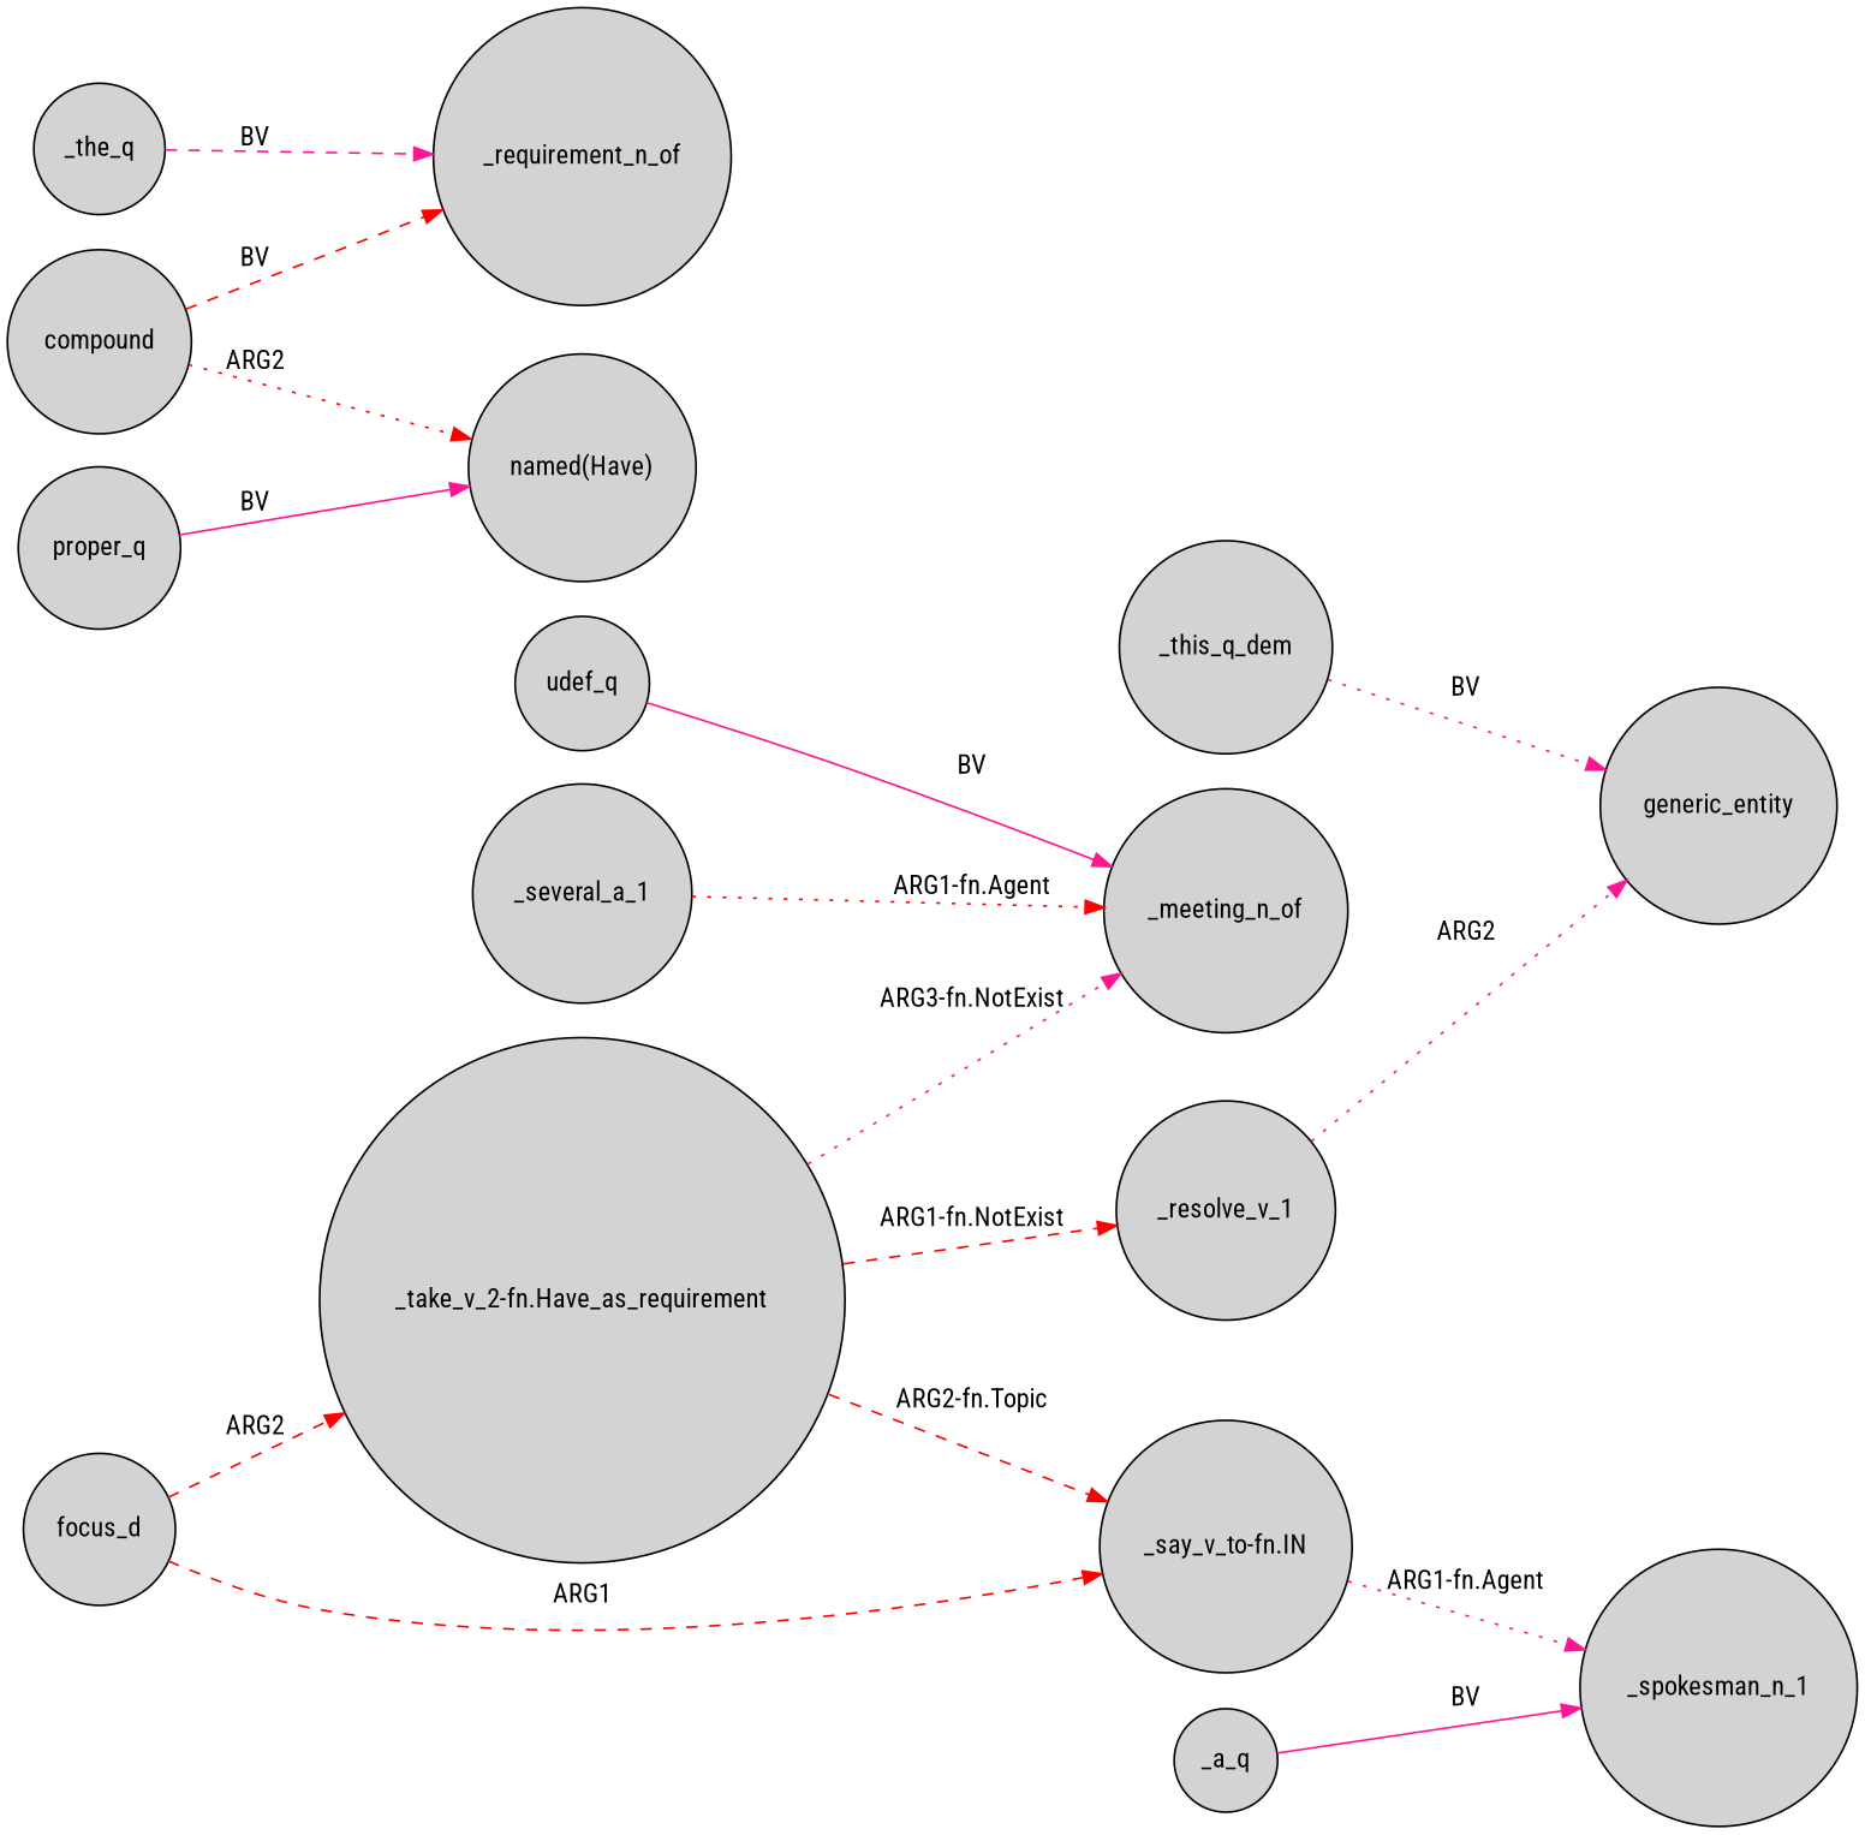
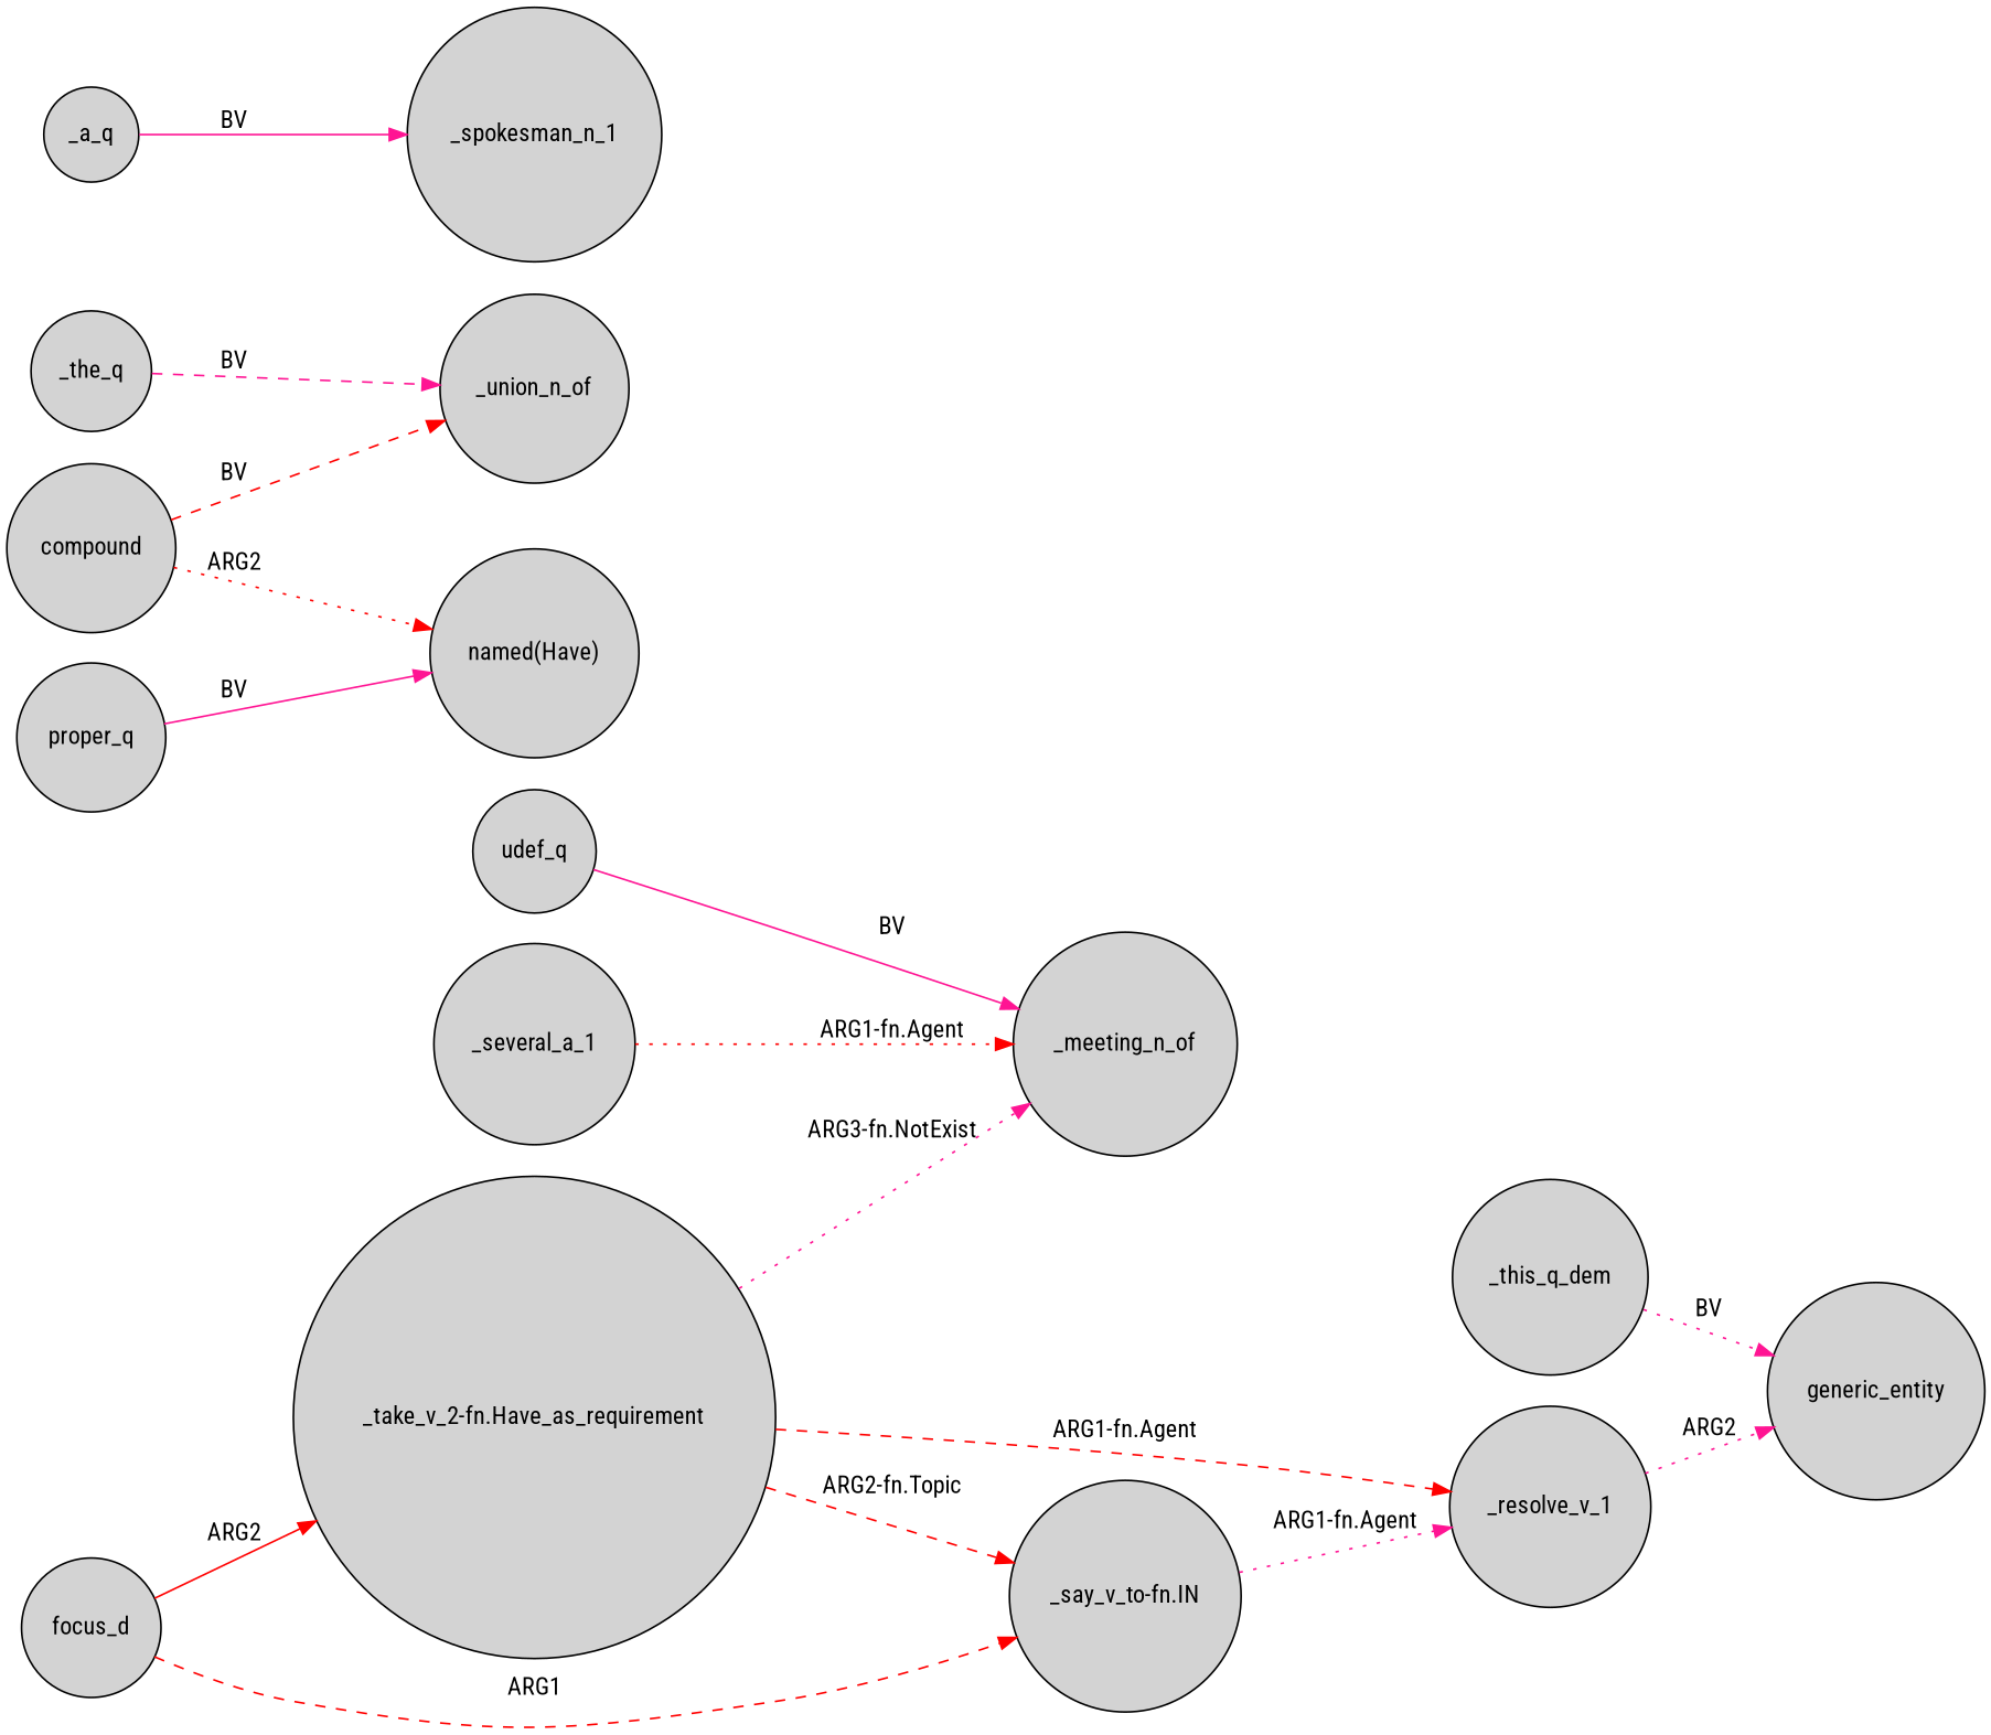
  digraph {
    fontname="Roboto Condensed"
    rankdir=LR
    node [fontname="Roboto Condensed" shape=circle style=filled]
    edge [color=deeppink fontname="Roboto Condensed" style=dotted]
    _resolve_v_1
    generic_entity
    compound
-   _union_n_of [label=_requirement_n_of]
+   _union_n_of
    n5 [label="named(Have)"]
    _this_q_dem
    udef_q
    _meeting_n_of
    _a_q
    _spokesman_n_1
    _the_q
    "_take_v_2-fn.Have_as_requirement"
    "_say_v_to-fn.IN"
    focus_d
    _several_a_1
    proper_q
    _resolve_v_1 -> generic_entity [label=ARG2]
    compound -> _union_n_of [color=red label=BV style=dashed]
    compound -> n5 [color=red label=ARG2]
    _this_q_dem -> generic_entity [label=BV]
    udef_q -> _meeting_n_of [label=BV style=solid]
    _a_q -> _spokesman_n_1 [label=BV style=solid]
    _the_q -> _union_n_of [label=BV style=dashed]
-   "_take_v_2-fn.Have_as_requirement" -> _resolve_v_1 [color=red label="ARG1-fn.NotExist" style=dashed]
+   "_take_v_2-fn.Have_as_requirement" -> _resolve_v_1 [color=red label="ARG1-fn.Agent" style=dashed]
    "_take_v_2-fn.Have_as_requirement" -> _meeting_n_of [label="ARG3-fn.NotExist"]
    "_take_v_2-fn.Have_as_requirement" -> "_say_v_to-fn.IN" [color=red label="ARG2-fn.Topic" style=dashed]
-   "_say_v_to-fn.IN" -> _spokesman_n_1 [label="ARG1-fn.Agent"]
-   focus_d -> "_take_v_2-fn.Have_as_requirement" [color=red label=ARG2 style=dashed]
+   "_say_v_to-fn.IN" -> _resolve_v_1 [label="ARG1-fn.Agent"]
+   focus_d -> "_take_v_2-fn.Have_as_requirement" [color=red label=ARG2 style=solid]
    focus_d -> "_say_v_to-fn.IN" [color=red label=ARG1 style=dashed]
    _several_a_1 -> _meeting_n_of [color=red label="ARG1-fn.Agent"]
    proper_q -> n5 [label=BV style=solid]
  }
